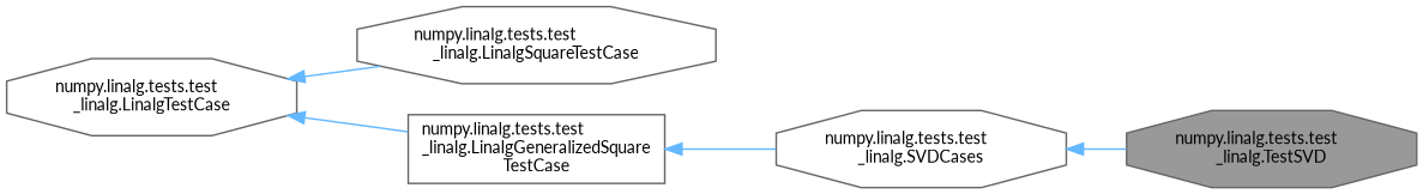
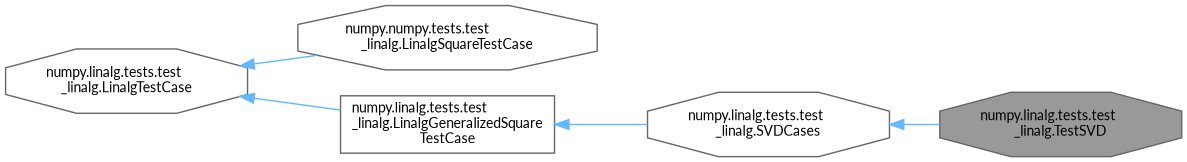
  digraph {
    fontname=Lato
    rankdir=LR
    node [color=gray40 fillcolor=white fontname=Lato fontsize=10 shape=octagon style=filled]
    edge [color=steelblue1 dir=back fontname=Lato fontsize=10 labelfontname=Helvetica labelfontsize=10 style=solid]
    n1 [fillcolor=grey60 fontcolor=black height=0.2 label="numpy.linalg.tests.test\l_linalg.TestSVD" width=0.4]
    n2 [height=0.2 label="numpy.linalg.tests.test\l_linalg.SVDCases" width=0.4]
-   n3 [height=0.2 label="numpy.linalg.tests.test\l_linalg.LinalgSquareTestCase" width=0.4]
+   n3 [height=0.2 label="numpy.numpy.tests.test\l_linalg.LinalgSquareTestCase" width=0.4]
    n4 [height=0.2 label="numpy.linalg.tests.test\l_linalg.LinalgTestCase" width=0.4]
    n5 [height=0.2 label="numpy.linalg.tests.test\l_linalg.LinalgGeneralizedSquare\lTestCase" shape=box width=0.4]
    n2 -> n1
    n4 -> n3
    n4 -> n5
    n5 -> n2
  }
